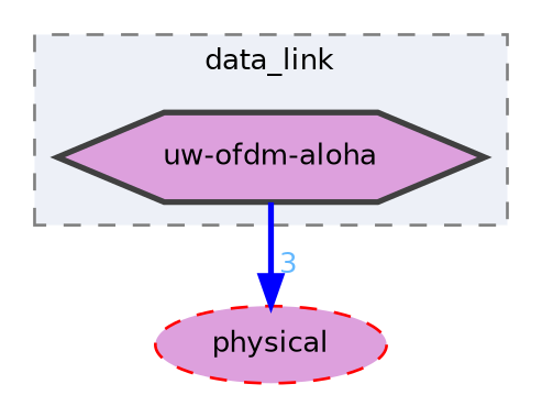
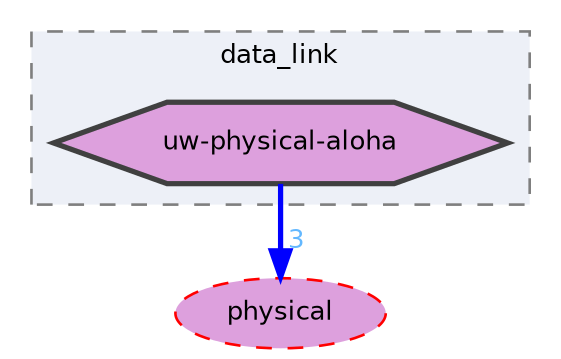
  digraph {
    compound=true
    node [fillcolor=plum fontname=Helvetica fontsize=10]
-   n1 [color=grey25 height=0.2 label="uw-ofdm-aloha" shape=hexagon style="filled,bold" width=0.4]
+   n1 [color=grey25 height=0.2 label="uw-physical-aloha" shape=hexagon style="filled,bold" width=0.4]
    n2 [color=red height=0.2 label=physical shape=ellipse style="filled,dashed" width=0.4]
    subgraph cluster_1 {
      bgcolor="#edf0f7"
      fontname=Helvetica
      fontsize=10
      label=data_link
      pencolor=grey50
      style="filled,dashed"
      n1
    }
    n1 -> n2 [color=blue fontcolor=steelblue1 fontname=Helvetica fontsize=10 headlabel=3 labeldistance=1.5 labelfontname=Helvetica labelfontsize=10 style=bold]
  }
